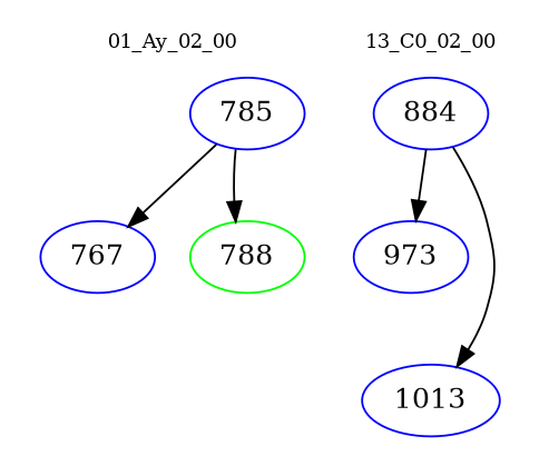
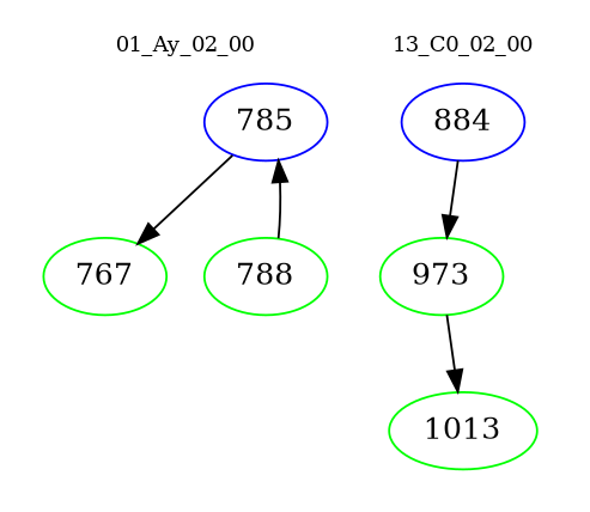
  digraph {
    node [color=blue]
    edge [color=black]
    n1 [label=785]
-   n2 [label=767]
+   n2 [color=green label=767]
    n3 [color=green label=788]
    n4 [label=884]
-   n5 [label=973]
-   n6 [label=1013]
+   n5 [color=green label=973]
+   n6 [color=green label=1013]
    subgraph cluster_1 {
      color=white
      fontsize=10
      label="01_Ay_02_00"
      n1
      n2
      n3
    }
    subgraph cluster_2 {
      color=white
      fontsize=10
      label="13_C0_02_00"
      n4
      n5
      n6
    }
    n1 -> n2
-   n1 -> n3
+   n3 -> n1
    n4 -> n5
-   n4 -> n6
+   n5 -> n6
  }
